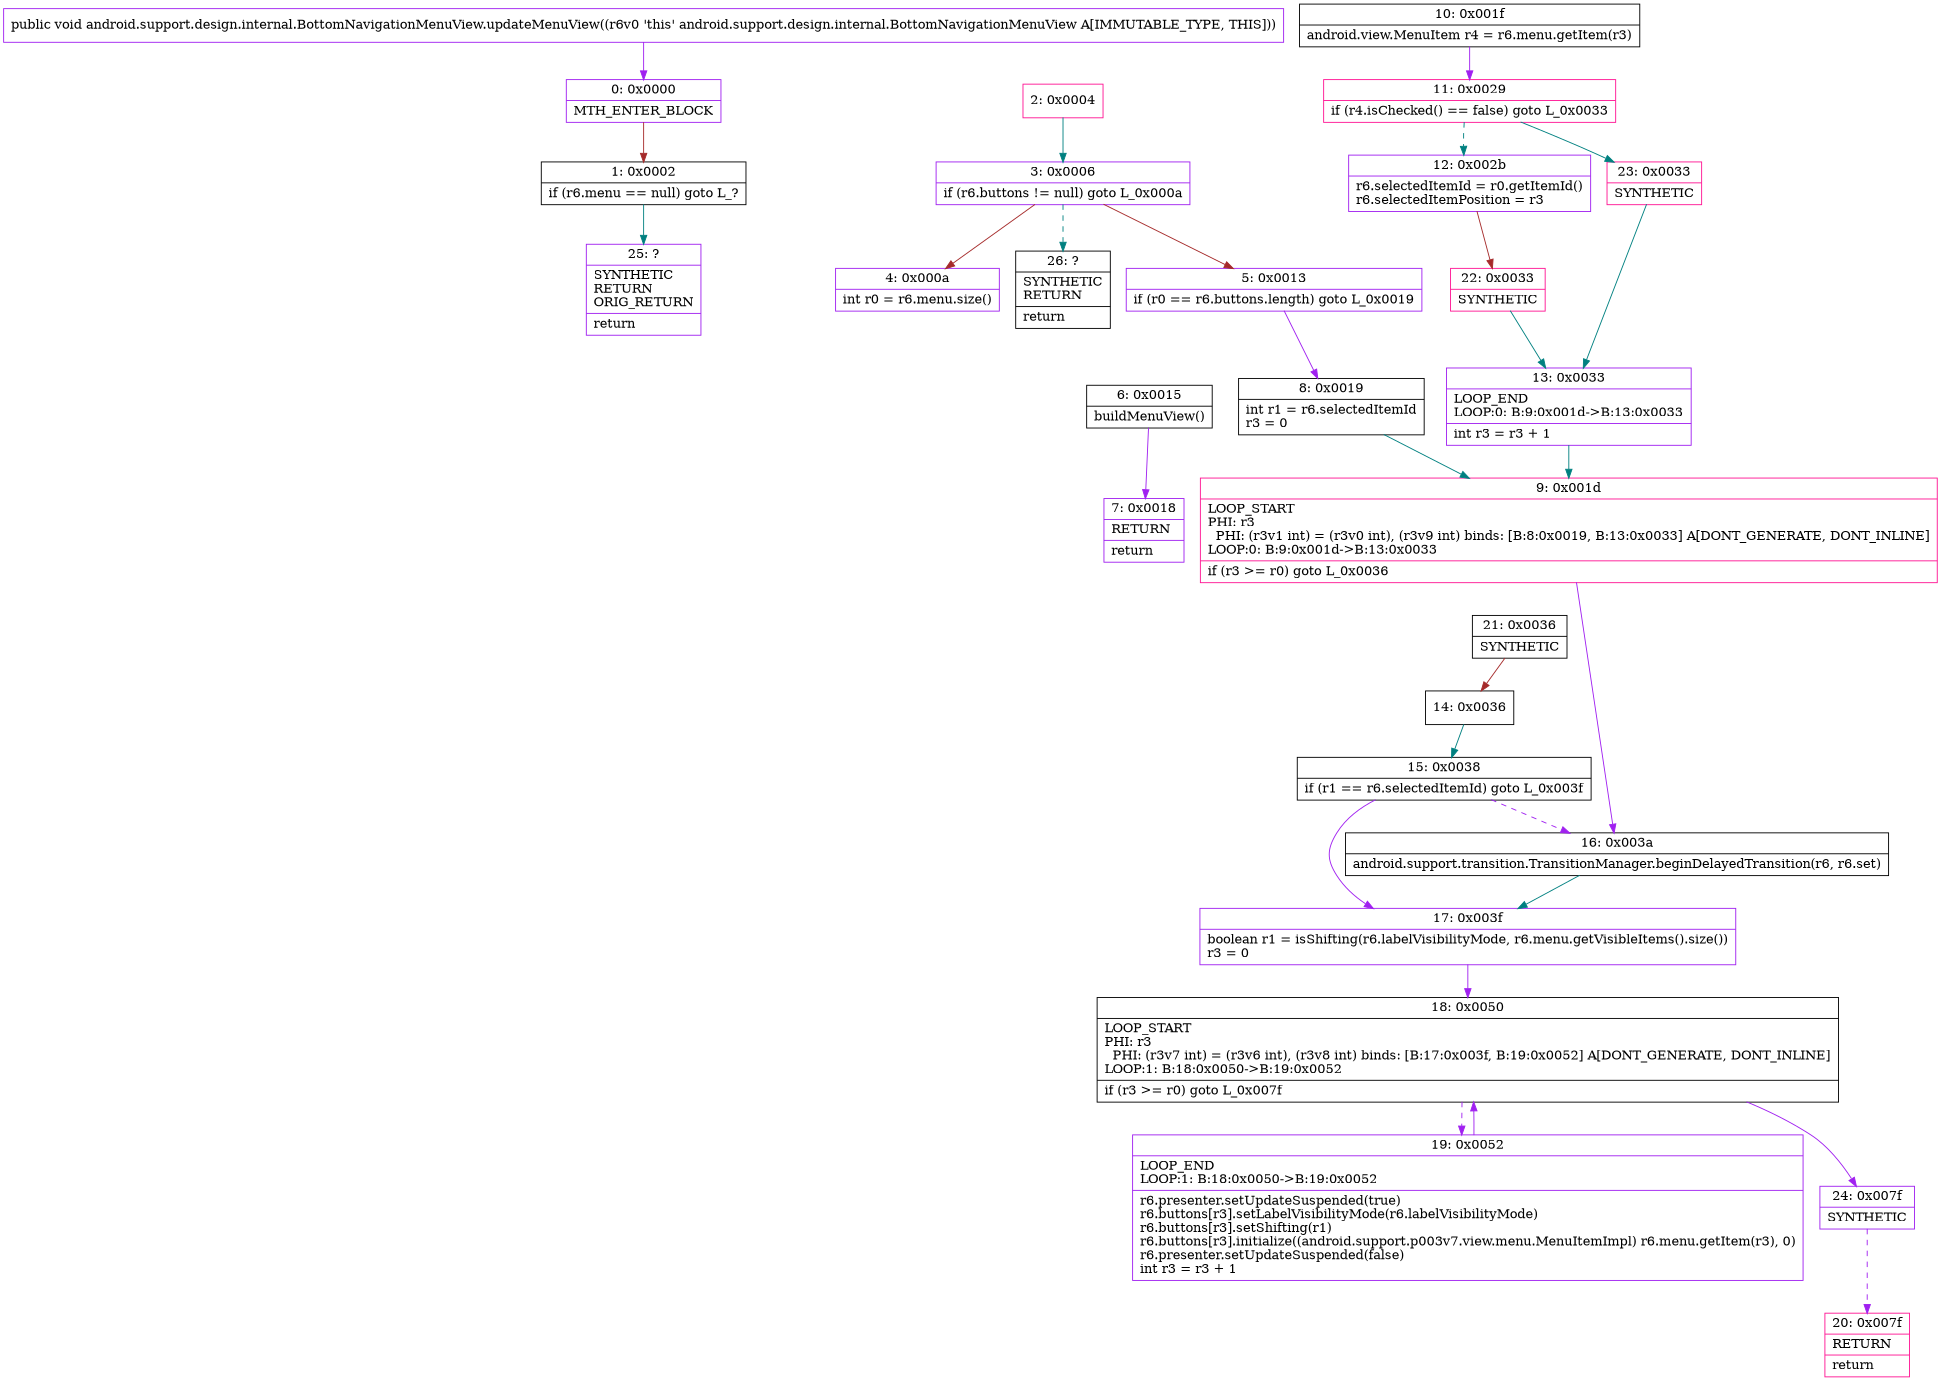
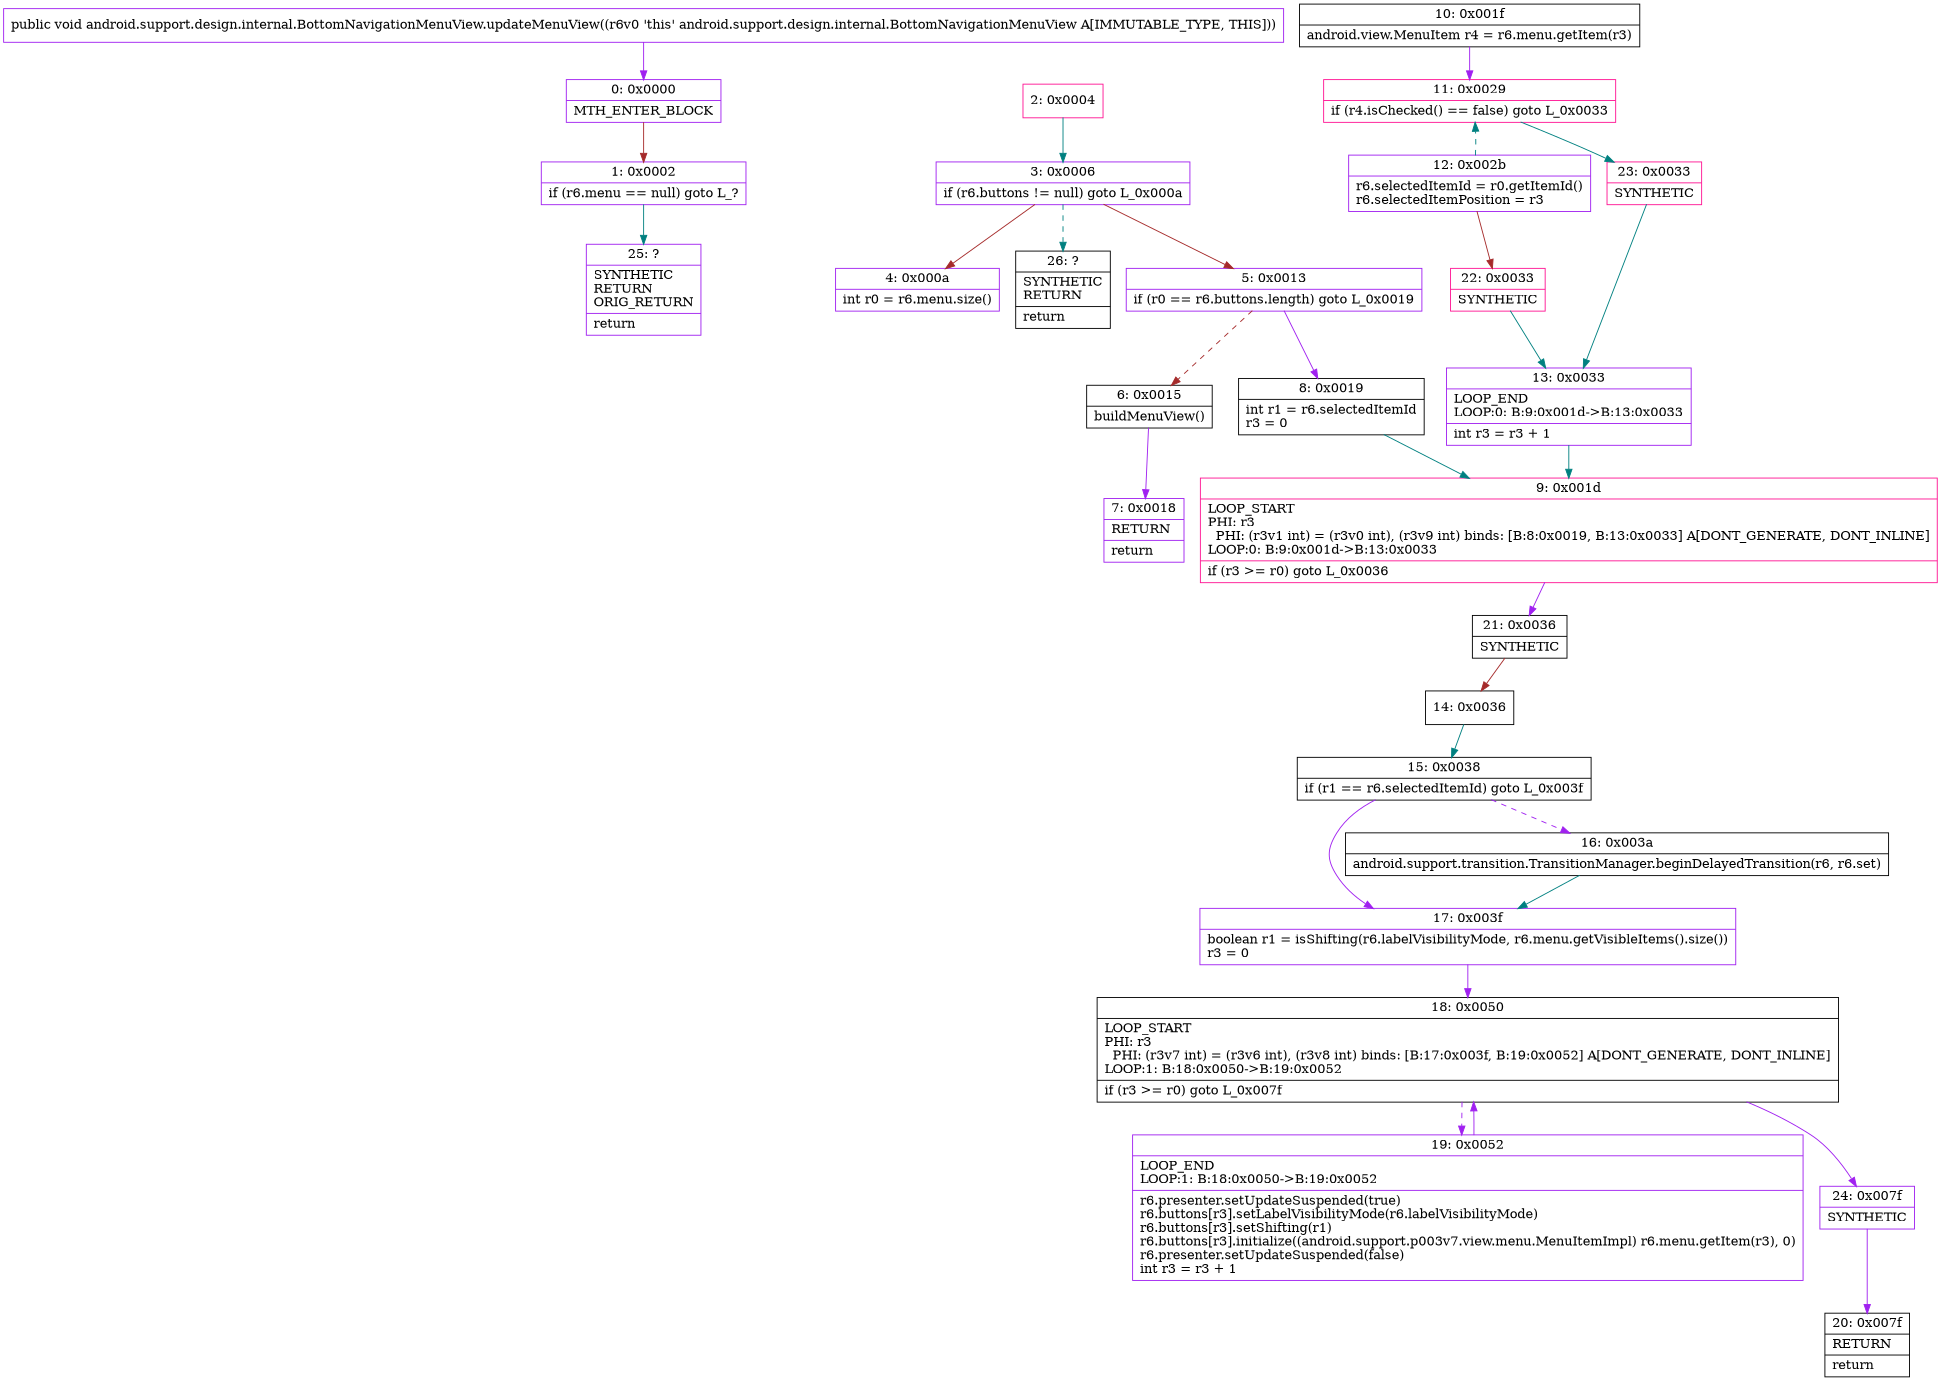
  digraph {
    node [color=purple shape=record]
    edge [color=purple]
    n1 [label="{0\:\ 0x0000|MTH_ENTER_BLOCK\l}"]
-   n2 [color=black label="{1\:\ 0x0002|if (r6.menu == null) goto L_?\l}"]
+   n2 [label="{1\:\ 0x0002|if (r6.menu == null) goto L_?\l}"]
    n3 [label="{25\:\ ?|SYNTHETIC\lRETURN\lORIG_RETURN\l|return\l}"]
    n4 [color=deeppink label="{2\:\ 0x0004}"]
    n5 [label="{3\:\ 0x0006|if (r6.buttons != null) goto L_0x000a\l}"]
    n6 [label="{4\:\ 0x000a|int r0 = r6.menu.size()\l}"]
    n7 [color=black label="{26\:\ ?|SYNTHETIC\lRETURN\l|return\l}"]
    n8 [label="{5\:\ 0x0013|if (r0 == r6.buttons.length) goto L_0x0019\l}"]
    n9 [color=black label="{6\:\ 0x0015|buildMenuView()\l}"]
    n10 [color=black label="{8\:\ 0x0019|int r1 = r6.selectedItemId\lr3 = 0\l}"]
    n11 [label="{7\:\ 0x0018|RETURN\l|return\l}"]
    n12 [color=deeppink label="{9\:\ 0x001d|LOOP_START\lPHI: r3 \l  PHI: (r3v1 int) = (r3v0 int), (r3v9 int) binds: [B:8:0x0019, B:13:0x0033] A[DONT_GENERATE, DONT_INLINE]\lLOOP:0: B:9:0x001d\-\>B:13:0x0033\l|if (r3 \>= r0) goto L_0x0036\l}"]
    n13 [color=black label="{21\:\ 0x0036|SYNTHETIC\l}"]
    n14 [color=black label="{10\:\ 0x001f|android.view.MenuItem r4 = r6.menu.getItem(r3)\l}"]
    n15 [color=deeppink label="{11\:\ 0x0029|if (r4.isChecked() == false) goto L_0x0033\l}"]
    n16 [color=black label="{14\:\ 0x0036}"]
    n17 [label="{12\:\ 0x002b|r6.selectedItemId = r0.getItemId()\lr6.selectedItemPosition = r3\l}"]
    n18 [color=deeppink label="{23\:\ 0x0033|SYNTHETIC\l}"]
    n19 [color=deeppink label="{22\:\ 0x0033|SYNTHETIC\l}"]
    n20 [label="{13\:\ 0x0033|LOOP_END\lLOOP:0: B:9:0x001d\-\>B:13:0x0033\l|int r3 = r3 + 1\l}"]
    n21 [color=black label="{15\:\ 0x0038|if (r1 == r6.selectedItemId) goto L_0x003f\l}"]
    n22 [color=black label="{16\:\ 0x003a|android.support.transition.TransitionManager.beginDelayedTransition(r6, r6.set)\l}"]
    n23 [label="{17\:\ 0x003f|boolean r1 = isShifting(r6.labelVisibilityMode, r6.menu.getVisibleItems().size())\lr3 = 0\l}"]
    n24 [color=black label="{18\:\ 0x0050|LOOP_START\lPHI: r3 \l  PHI: (r3v7 int) = (r3v6 int), (r3v8 int) binds: [B:17:0x003f, B:19:0x0052] A[DONT_GENERATE, DONT_INLINE]\lLOOP:1: B:18:0x0050\-\>B:19:0x0052\l|if (r3 \>= r0) goto L_0x007f\l}"]
    n25 [label="{19\:\ 0x0052|LOOP_END\lLOOP:1: B:18:0x0050\-\>B:19:0x0052\l|r6.presenter.setUpdateSuspended(true)\lr6.buttons[r3].setLabelVisibilityMode(r6.labelVisibilityMode)\lr6.buttons[r3].setShifting(r1)\lr6.buttons[r3].initialize((android.support.p003v7.view.menu.MenuItemImpl) r6.menu.getItem(r3), 0)\lr6.presenter.setUpdateSuspended(false)\lint r3 = r3 + 1\l}"]
    n26 [label="{24\:\ 0x007f|SYNTHETIC\l}"]
-   n27 [color=deeppink label="{20\:\ 0x007f|RETURN\l|return\l}"]
+   n27 [color=black label="{20\:\ 0x007f|RETURN\l|return\l}"]
    n28 [label="{public void android.support.design.internal.BottomNavigationMenuView.updateMenuView((r6v0 'this' android.support.design.internal.BottomNavigationMenuView A[IMMUTABLE_TYPE, THIS])) }"]
    n1 -> n2 [color=brown]
    n2 -> n3 [color=teal]
    n4 -> n5 [color=teal]
    n5 -> n6 [color=brown]
    n5 -> n7 [color=teal style=dashed]
    n5 -> n8 [color=brown]
+   n8 -> n9 [color=brown style=dashed]
    n8 -> n10
    n9 -> n11
    n10 -> n12 [color=teal]
-   n12 -> n22
+   n12 -> n13
    n13 -> n16 [color=brown]
    n14 -> n15
-   n15 -> n17 [color=teal style=dashed]
+   n17 -> n15 [color=teal style=dashed]
    n15 -> n18 [color=teal]
    n16 -> n21 [color=teal]
    n17 -> n19 [color=brown]
    n18 -> n20 [color=teal]
    n19 -> n20 [color=teal]
    n20 -> n12 [color=teal]
    n21 -> n22 [style=dashed]
    n21 -> n23
    n22 -> n23 [color=teal]
    n23 -> n24
    n24 -> n25 [style=dashed]
    n24 -> n26
    n25 -> n24
-   n26 -> n27 [style=dashed]
+   n26 -> n27
    n28 -> n1
  }
